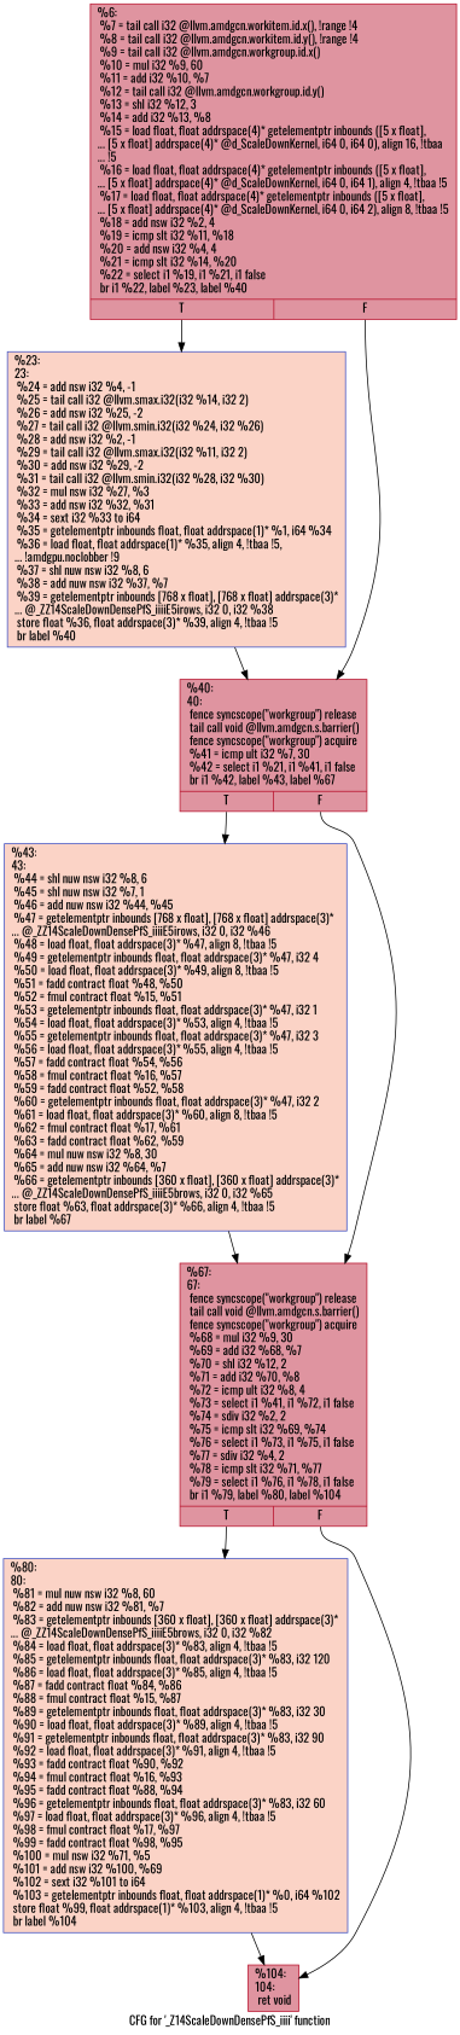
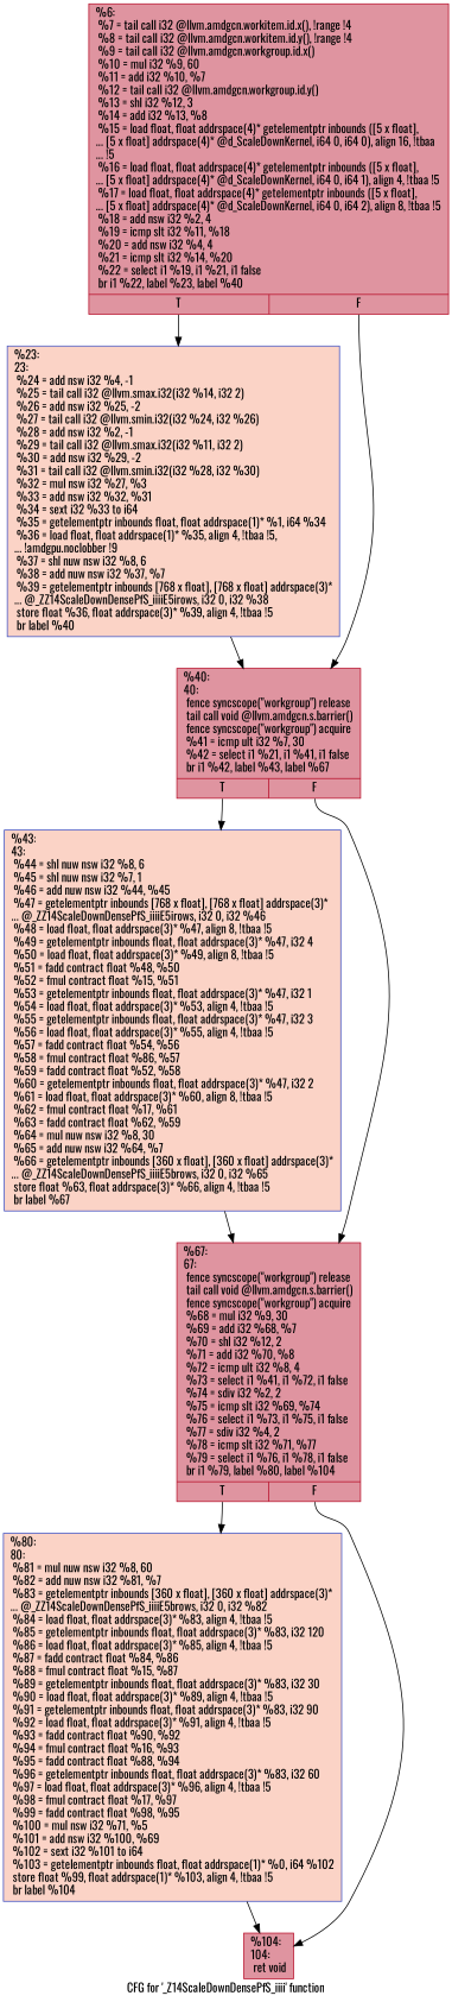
  digraph {
    label="CFG for '_Z14ScaleDownDensePfS_iiii' function"
    fontname=Oswald
    node [color="#b70d28ff" fillcolor="#b70d2870" shape=record style=filled fontname=Oswald]
    edge [fontname=Oswald]
    n1 [label="{%6:\l  %7 = tail call i32 @llvm.amdgcn.workitem.id.x(), !range !4\l  %8 = tail call i32 @llvm.amdgcn.workitem.id.y(), !range !4\l  %9 = tail call i32 @llvm.amdgcn.workgroup.id.x()\l  %10 = mul i32 %9, 60\l  %11 = add i32 %10, %7\l  %12 = tail call i32 @llvm.amdgcn.workgroup.id.y()\l  %13 = shl i32 %12, 3\l  %14 = add i32 %13, %8\l  %15 = load float, float addrspace(4)* getelementptr inbounds ([5 x float],\l... [5 x float] addrspace(4)* @d_ScaleDownKernel, i64 0, i64 0), align 16, !tbaa\l... !5\l  %16 = load float, float addrspace(4)* getelementptr inbounds ([5 x float],\l... [5 x float] addrspace(4)* @d_ScaleDownKernel, i64 0, i64 1), align 4, !tbaa !5\l  %17 = load float, float addrspace(4)* getelementptr inbounds ([5 x float],\l... [5 x float] addrspace(4)* @d_ScaleDownKernel, i64 0, i64 2), align 8, !tbaa !5\l  %18 = add nsw i32 %2, 4\l  %19 = icmp slt i32 %11, %18\l  %20 = add nsw i32 %4, 4\l  %21 = icmp slt i32 %14, %20\l  %22 = select i1 %19, i1 %21, i1 false\l  br i1 %22, label %23, label %40\l|{<s0>T|<s1>F}}"]
    n2 [color="#3d50c3ff" fillcolor="#f59c7d70" label="{%23:\l23:                                               \l  %24 = add nsw i32 %4, -1\l  %25 = tail call i32 @llvm.smax.i32(i32 %14, i32 2)\l  %26 = add nsw i32 %25, -2\l  %27 = tail call i32 @llvm.smin.i32(i32 %24, i32 %26)\l  %28 = add nsw i32 %2, -1\l  %29 = tail call i32 @llvm.smax.i32(i32 %11, i32 2)\l  %30 = add nsw i32 %29, -2\l  %31 = tail call i32 @llvm.smin.i32(i32 %28, i32 %30)\l  %32 = mul nsw i32 %27, %3\l  %33 = add nsw i32 %32, %31\l  %34 = sext i32 %33 to i64\l  %35 = getelementptr inbounds float, float addrspace(1)* %1, i64 %34\l  %36 = load float, float addrspace(1)* %35, align 4, !tbaa !5,\l... !amdgpu.noclobber !9\l  %37 = shl nuw nsw i32 %8, 6\l  %38 = add nuw nsw i32 %37, %7\l  %39 = getelementptr inbounds [768 x float], [768 x float] addrspace(3)*\l... @_ZZ14ScaleDownDensePfS_iiiiE5irows, i32 0, i32 %38\l  store float %36, float addrspace(3)* %39, align 4, !tbaa !5\l  br label %40\l}"]
    n3 [label="{%40:\l40:                                               \l  fence syncscope(\"workgroup\") release\l  tail call void @llvm.amdgcn.s.barrier()\l  fence syncscope(\"workgroup\") acquire\l  %41 = icmp ult i32 %7, 30\l  %42 = select i1 %21, i1 %41, i1 false\l  br i1 %42, label %43, label %67\l|{<s0>T|<s1>F}}"]
-   n4 [color="#3d50c3ff" fillcolor="#f59c7d70" label="{%43:\l43:                                               \l  %44 = shl nuw nsw i32 %8, 6\l  %45 = shl nuw nsw i32 %7, 1\l  %46 = add nuw nsw i32 %44, %45\l  %47 = getelementptr inbounds [768 x float], [768 x float] addrspace(3)*\l... @_ZZ14ScaleDownDensePfS_iiiiE5irows, i32 0, i32 %46\l  %48 = load float, float addrspace(3)* %47, align 8, !tbaa !5\l  %49 = getelementptr inbounds float, float addrspace(3)* %47, i32 4\l  %50 = load float, float addrspace(3)* %49, align 8, !tbaa !5\l  %51 = fadd contract float %48, %50\l  %52 = fmul contract float %15, %51\l  %53 = getelementptr inbounds float, float addrspace(3)* %47, i32 1\l  %54 = load float, float addrspace(3)* %53, align 4, !tbaa !5\l  %55 = getelementptr inbounds float, float addrspace(3)* %47, i32 3\l  %56 = load float, float addrspace(3)* %55, align 4, !tbaa !5\l  %57 = fadd contract float %54, %56\l  %58 = fmul contract float %16, %57\l  %59 = fadd contract float %52, %58\l  %60 = getelementptr inbounds float, float addrspace(3)* %47, i32 2\l  %61 = load float, float addrspace(3)* %60, align 8, !tbaa !5\l  %62 = fmul contract float %17, %61\l  %63 = fadd contract float %62, %59\l  %64 = mul nuw nsw i32 %8, 30\l  %65 = add nuw nsw i32 %64, %7\l  %66 = getelementptr inbounds [360 x float], [360 x float] addrspace(3)*\l... @_ZZ14ScaleDownDensePfS_iiiiE5brows, i32 0, i32 %65\l  store float %63, float addrspace(3)* %66, align 4, !tbaa !5\l  br label %67\l}"]
+   n4 [color="#3d50c3ff" fillcolor="#f59c7d70" label="{%43:\l43:                                               \l  %44 = shl nuw nsw i32 %8, 6\l  %45 = shl nuw nsw i32 %7, 1\l  %46 = add nuw nsw i32 %44, %45\l  %47 = getelementptr inbounds [768 x float], [768 x float] addrspace(3)*\l... @_ZZ14ScaleDownDensePfS_iiiiE5irows, i32 0, i32 %46\l  %48 = load float, float addrspace(3)* %47, align 8, !tbaa !5\l  %49 = getelementptr inbounds float, float addrspace(3)* %47, i32 4\l  %50 = load float, float addrspace(3)* %49, align 8, !tbaa !5\l  %51 = fadd contract float %48, %50\l  %52 = fmul contract float %15, %51\l  %53 = getelementptr inbounds float, float addrspace(3)* %47, i32 1\l  %54 = load float, float addrspace(3)* %53, align 4, !tbaa !5\l  %55 = getelementptr inbounds float, float addrspace(3)* %47, i32 3\l  %56 = load float, float addrspace(3)* %55, align 4, !tbaa !5\l  %57 = fadd contract float %54, %56\l  %58 = fmul contract float %86, %57\l  %59 = fadd contract float %52, %58\l  %60 = getelementptr inbounds float, float addrspace(3)* %47, i32 2\l  %61 = load float, float addrspace(3)* %60, align 8, !tbaa !5\l  %62 = fmul contract float %17, %61\l  %63 = fadd contract float %62, %59\l  %64 = mul nuw nsw i32 %8, 30\l  %65 = add nuw nsw i32 %64, %7\l  %66 = getelementptr inbounds [360 x float], [360 x float] addrspace(3)*\l... @_ZZ14ScaleDownDensePfS_iiiiE5brows, i32 0, i32 %65\l  store float %63, float addrspace(3)* %66, align 4, !tbaa !5\l  br label %67\l}"]
    n5 [label="{%67:\l67:                                               \l  fence syncscope(\"workgroup\") release\l  tail call void @llvm.amdgcn.s.barrier()\l  fence syncscope(\"workgroup\") acquire\l  %68 = mul i32 %9, 30\l  %69 = add i32 %68, %7\l  %70 = shl i32 %12, 2\l  %71 = add i32 %70, %8\l  %72 = icmp ult i32 %8, 4\l  %73 = select i1 %41, i1 %72, i1 false\l  %74 = sdiv i32 %2, 2\l  %75 = icmp slt i32 %69, %74\l  %76 = select i1 %73, i1 %75, i1 false\l  %77 = sdiv i32 %4, 2\l  %78 = icmp slt i32 %71, %77\l  %79 = select i1 %76, i1 %78, i1 false\l  br i1 %79, label %80, label %104\l|{<s0>T|<s1>F}}"]
    n6 [color="#3d50c3ff" fillcolor="#f59c7d70" label="{%80:\l80:                                               \l  %81 = mul nuw nsw i32 %8, 60\l  %82 = add nuw nsw i32 %81, %7\l  %83 = getelementptr inbounds [360 x float], [360 x float] addrspace(3)*\l... @_ZZ14ScaleDownDensePfS_iiiiE5brows, i32 0, i32 %82\l  %84 = load float, float addrspace(3)* %83, align 4, !tbaa !5\l  %85 = getelementptr inbounds float, float addrspace(3)* %83, i32 120\l  %86 = load float, float addrspace(3)* %85, align 4, !tbaa !5\l  %87 = fadd contract float %84, %86\l  %88 = fmul contract float %15, %87\l  %89 = getelementptr inbounds float, float addrspace(3)* %83, i32 30\l  %90 = load float, float addrspace(3)* %89, align 4, !tbaa !5\l  %91 = getelementptr inbounds float, float addrspace(3)* %83, i32 90\l  %92 = load float, float addrspace(3)* %91, align 4, !tbaa !5\l  %93 = fadd contract float %90, %92\l  %94 = fmul contract float %16, %93\l  %95 = fadd contract float %88, %94\l  %96 = getelementptr inbounds float, float addrspace(3)* %83, i32 60\l  %97 = load float, float addrspace(3)* %96, align 4, !tbaa !5\l  %98 = fmul contract float %17, %97\l  %99 = fadd contract float %98, %95\l  %100 = mul nsw i32 %71, %5\l  %101 = add nsw i32 %100, %69\l  %102 = sext i32 %101 to i64\l  %103 = getelementptr inbounds float, float addrspace(1)* %0, i64 %102\l  store float %99, float addrspace(1)* %103, align 4, !tbaa !5\l  br label %104\l}"]
    n7 [label="{%104:\l104:                                              \l  ret void\l}"]
    n1 -> n2 [tailport=s0]
    n1 -> n3 [tailport=s1]
    n2 -> n3
    n3 -> n4 [tailport=s0]
    n3 -> n5 [tailport=s1]
    n4 -> n5
    n5 -> n6 [tailport=s0]
    n5 -> n7 [tailport=s1]
    n6 -> n7
  }
